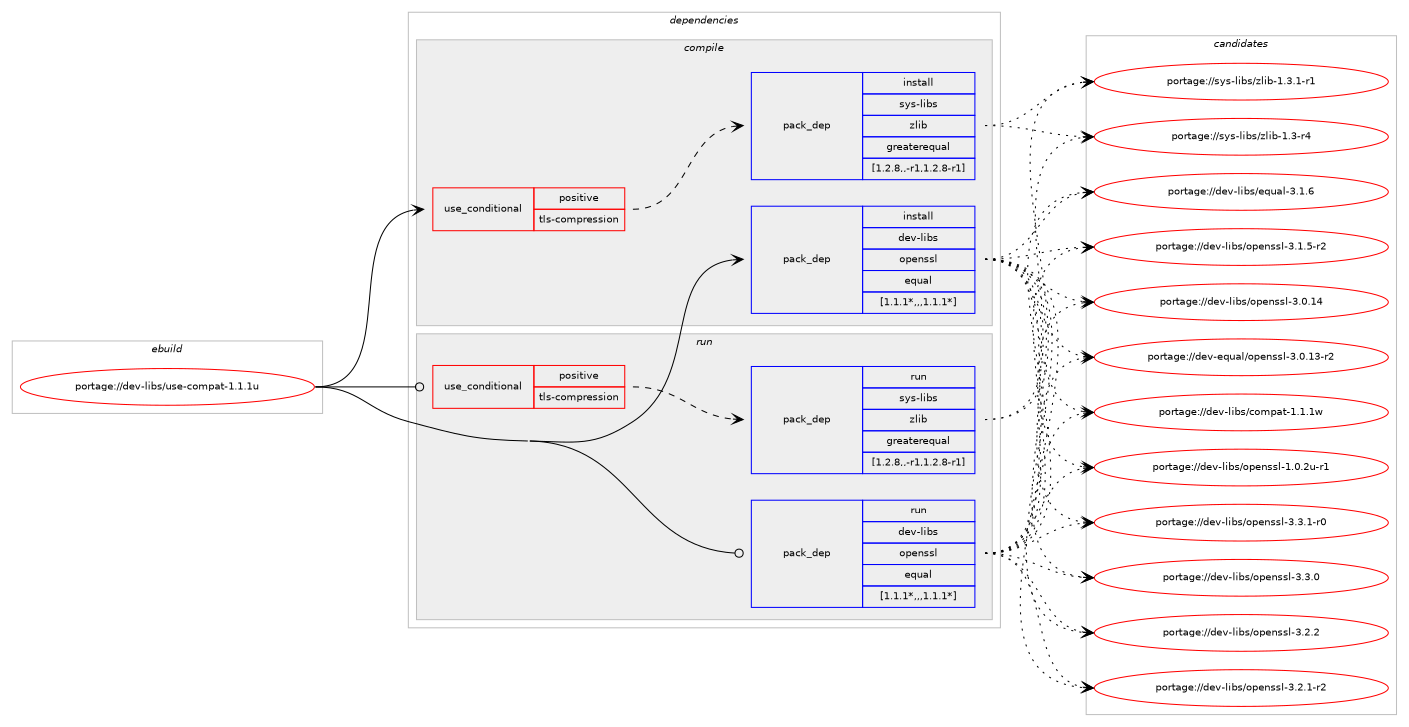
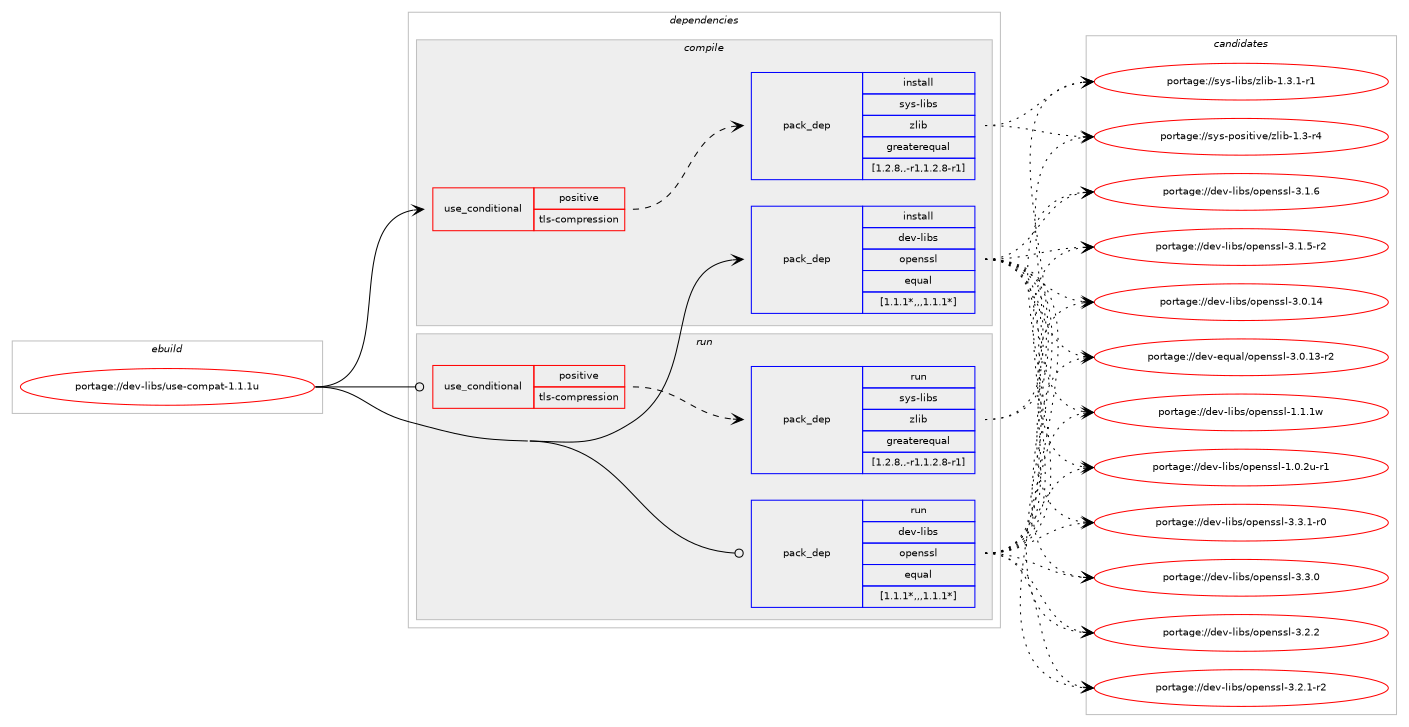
  digraph {
    compound=true
    concentrate=true
    fontname=Helvetica
    fontsize=10
    newrank=true
    rankdir=LR
    ranksep=1.5
    node [color=red fontname=Helvetica fontsize=10]
    edge [arrowhead=vee headport=w style=dotted tailport=e weight=100]
    n1 [label="portage://dev-libs/use-compat-1.1.1u" width=4]
    n2 [color=blue label=<<TABLE BORDER="0" CELLBORDER="1" CELLSPACING="0" CELLPADDING="4" WIDTH="220"><TR><TD ROWSPAN="6" CELLPADDING="30">pack_dep</TD></TR><TR><TD WIDTH="110">install</TD></TR><TR><TD>sys-libs</TD></TR><TR><TD>zlib</TD></TR><TR><TD>greaterequal</TD></TR><TR><TD>[1.2.8,,-r1,1.2.8-r1]</TD></TR></TABLE>> shape=none]
    n3 [label=<<TABLE BORDER="0" CELLBORDER="1" CELLSPACING="0" CELLPADDING="4"><TR><TD ROWSPAN="3" CELLPADDING="10">use_conditional</TD></TR><TR><TD>positive</TD></TR><TR><TD>tls-compression</TD></TR></TABLE>> shape=none]
    n4 [color=blue label=<<TABLE BORDER="0" CELLBORDER="1" CELLSPACING="0" CELLPADDING="4" WIDTH="220"><TR><TD ROWSPAN="6" CELLPADDING="30">pack_dep</TD></TR><TR><TD WIDTH="110">install</TD></TR><TR><TD>dev-libs</TD></TR><TR><TD>openssl</TD></TR><TR><TD>equal</TD></TR><TR><TD>[1.1.1*,,,1.1.1*]</TD></TR></TABLE>> shape=none]
    n5 [color=blue label=<<TABLE BORDER="0" CELLBORDER="1" CELLSPACING="0" CELLPADDING="4" WIDTH="220"><TR><TD ROWSPAN="6" CELLPADDING="30">pack_dep</TD></TR><TR><TD WIDTH="110">run</TD></TR><TR><TD>sys-libs</TD></TR><TR><TD>zlib</TD></TR><TR><TD>greaterequal</TD></TR><TR><TD>[1.2.8,,-r1,1.2.8-r1]</TD></TR></TABLE>> shape=none]
    n6 [label=<<TABLE BORDER="0" CELLBORDER="1" CELLSPACING="0" CELLPADDING="4"><TR><TD ROWSPAN="3" CELLPADDING="10">use_conditional</TD></TR><TR><TD>positive</TD></TR><TR><TD>tls-compression</TD></TR></TABLE>> shape=none]
    n7 [color=blue label=<<TABLE BORDER="0" CELLBORDER="1" CELLSPACING="0" CELLPADDING="4" WIDTH="220"><TR><TD ROWSPAN="6" CELLPADDING="30">pack_dep</TD></TR><TR><TD WIDTH="110">run</TD></TR><TR><TD>dev-libs</TD></TR><TR><TD>openssl</TD></TR><TR><TD>equal</TD></TR><TR><TD>[1.1.1*,,,1.1.1*]</TD></TR></TABLE>> shape=none]
    n8 [label="portage://sys-libs/zlib-1.3.1-r1" width=4]
-   n9 [label="portage://sys-libs/zlib-1.3-r4" width=4]
+   n9 [label="portage://sys-positive/zlib-1.3-r4" width=4]
    n10 [label="portage://dev-libs/openssl-3.3.1-r0" width=4]
    n11 [label="portage://dev-libs/openssl-3.3.0" width=4]
    n12 [label="portage://dev-libs/openssl-3.2.2" width=4]
    n13 [label="portage://dev-libs/openssl-3.2.1-r2" width=4]
-   n14 [label="portage://dev-libs/equal-3.1.6" width=4]
+   n14 [label="portage://dev-libs/openssl-3.1.6" width=4]
    n15 [label="portage://dev-libs/openssl-3.1.5-r2" width=4]
    n16 [label="portage://dev-libs/openssl-3.0.14" width=4]
    n17 [label="portage://dev-equal/openssl-3.0.13-r2" width=4]
-   n18 [label="portage://dev-libs/compat-1.1.1w" width=4]
+   n18 [label="portage://dev-libs/openssl-1.1.1w" width=4]
    n19 [label="portage://dev-libs/openssl-1.0.2u-r1" width=4]
    subgraph cluster_1 {
      color=gray
      label=<<i>ebuild</i>>
      n1
    }
    subgraph cluster_2 {
      color=gray
      label=<<i>dependencies</i>>
      subgraph cluster_3 {
        color=gray
        fillcolor="#eeeeee"
        label=<<i>compile</i>>
        style=filled
        subgraph sub_4 {
          color=gray
          fillcolor="#eeeeee"
          label=<<i>compile</i>>
          style=filled
          n3
          subgraph sub_5 {
            color=gray
            fillcolor="#eeeeee"
            label=<<i>compile</i>>
            style=filled
            n2
          }
        }
        subgraph sub_6 {
          color=gray
          fillcolor="#eeeeee"
          label=<<i>compile</i>>
          style=filled
          n4
        }
      }
      subgraph cluster_7 {
        color=gray
        fillcolor="#eeeeee"
        label=<<i>compile and run</i>>
        style=filled
      }
      subgraph cluster_8 {
        color=gray
        fillcolor="#eeeeee"
        label=<<i>run</i>>
        style=filled
        subgraph sub_9 {
          color=gray
          fillcolor="#eeeeee"
          label=<<i>run</i>>
          style=filled
          n6
          subgraph sub_10 {
            color=gray
            fillcolor="#eeeeee"
            label=<<i>run</i>>
            style=filled
            n5
          }
        }
        subgraph sub_11 {
          color=gray
          fillcolor="#eeeeee"
          label=<<i>run</i>>
          style=filled
          n7
        }
      }
    }
    subgraph cluster_12 {
      color=gray
      label=<<i>candidates</i>>
      rank=same
      subgraph sub_13 {
        color=black
        label=<<i>candidates</i>>
        nodesep=1
        rank=same
        n8
        n9
      }
      subgraph sub_14 {
        color=black
        label=<<i>candidates</i>>
        nodesep=1
        rank=same
        n10
        n11
        n12
        n13
        n14
        n15
        n16
        n17
        n18
        n19
      }
      subgraph sub_15 {
        color=black
        label=<<i>candidates</i>>
        nodesep=1
        rank=same
        n8
        n9
      }
      subgraph sub_16 {
        color=black
        label=<<i>candidates</i>>
        nodesep=1
        rank=same
        n10
        n11
        n12
        n13
        n14
        n15
        n16
        n17
        n18
        n19
      }
    }
    n1 -> n3 [style=solid weight=20]
    n1 -> n4 [style=solid weight=20]
    n1 -> n6 [arrowhead=odot style=solid weight=20]
    n1 -> n7 [arrowhead=odot style=solid weight=20]
    n2 -> n8
    n2 -> n9
    n3 -> n2 [style=dashed weight=20]
    n4 -> n10
    n4 -> n11
    n4 -> n12
    n4 -> n13
    n4 -> n14
    n4 -> n15
    n4 -> n16
    n4 -> n17
    n4 -> n18
    n4 -> n19
    n5 -> n8
    n5 -> n9
    n6 -> n5 [style=dashed weight=20]
    n7 -> n10
    n7 -> n11
    n7 -> n12
    n7 -> n13
    n7 -> n14
    n7 -> n15
    n7 -> n16
    n7 -> n17
    n7 -> n18
    n7 -> n19
  }
